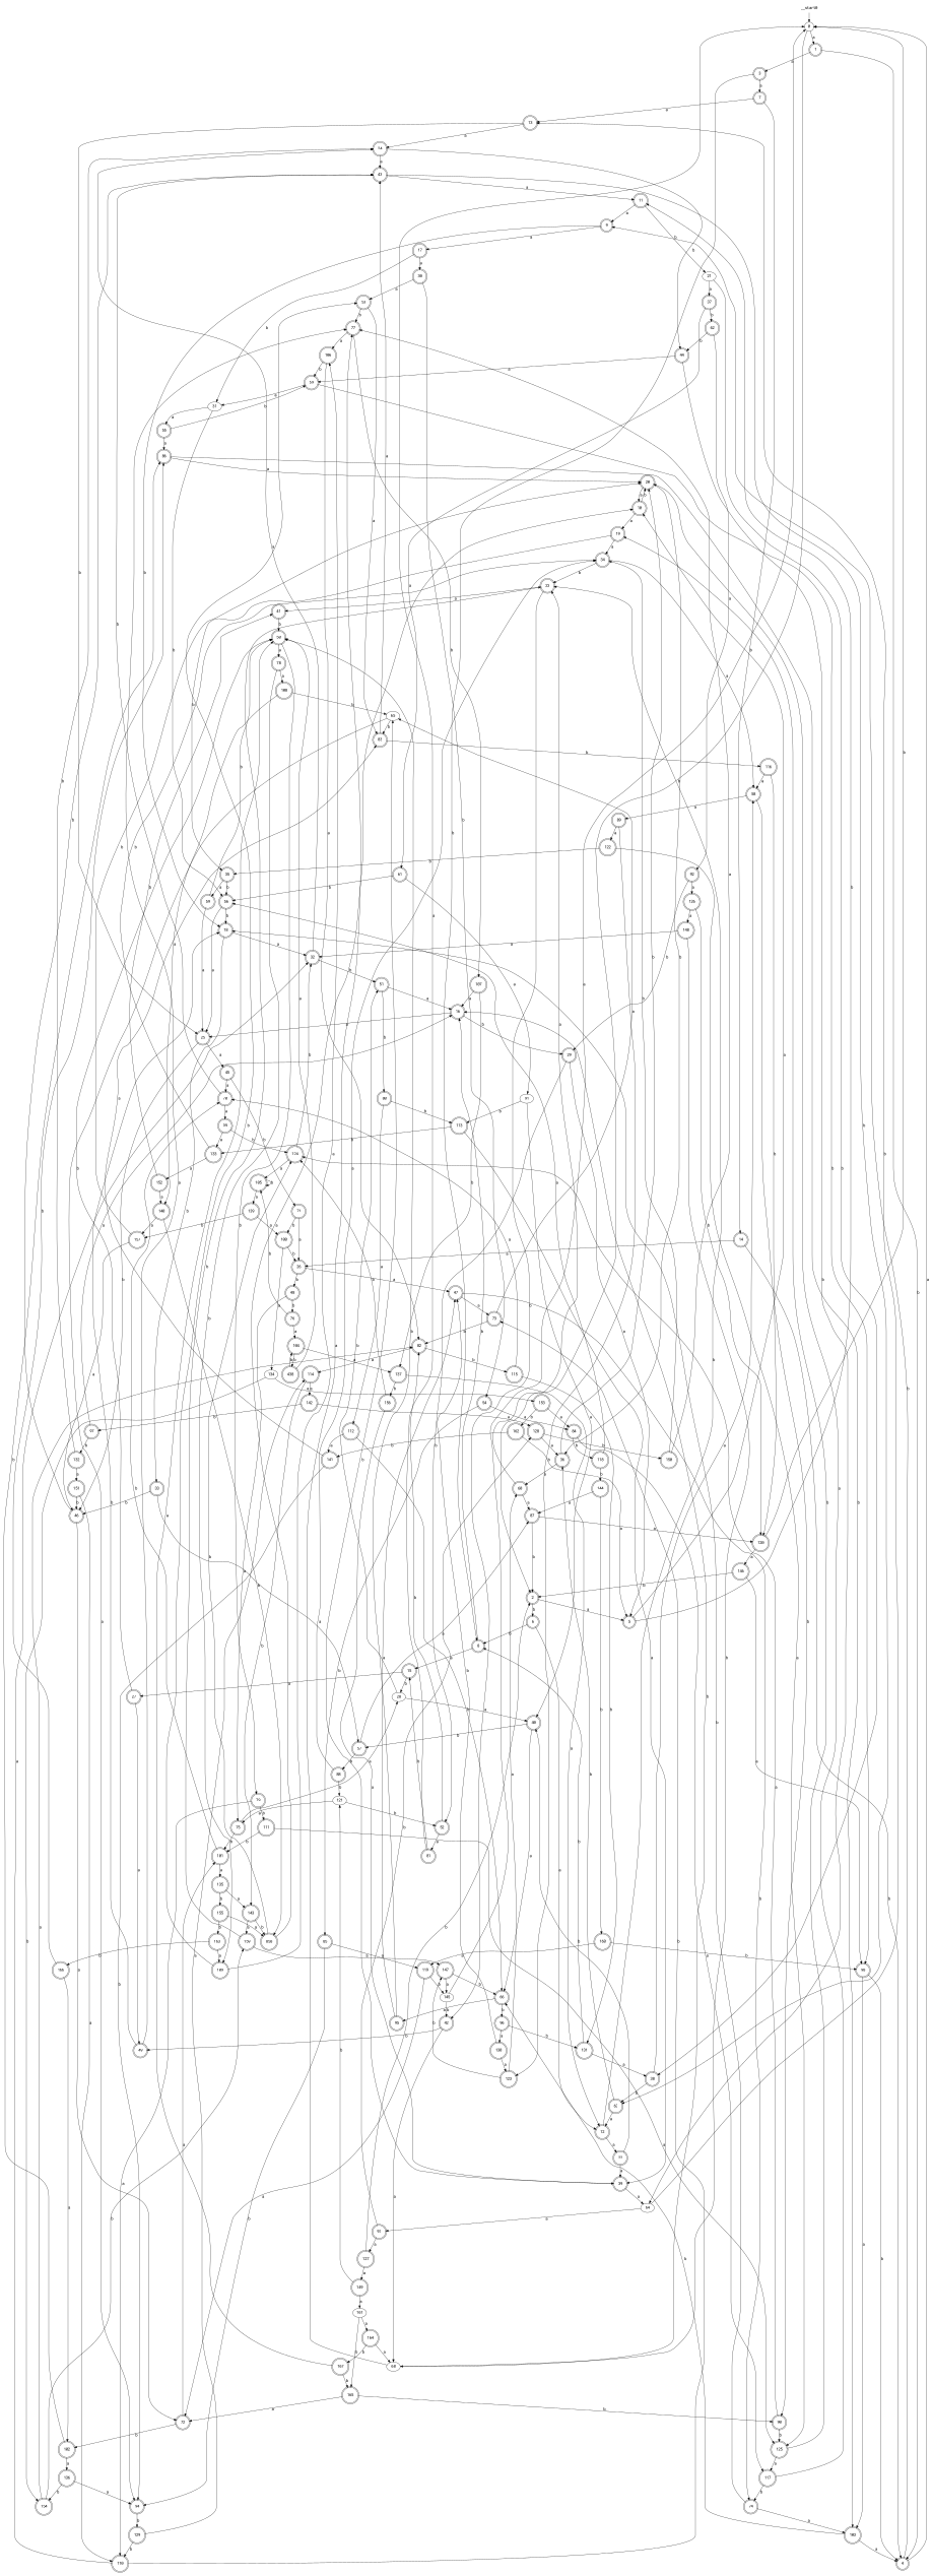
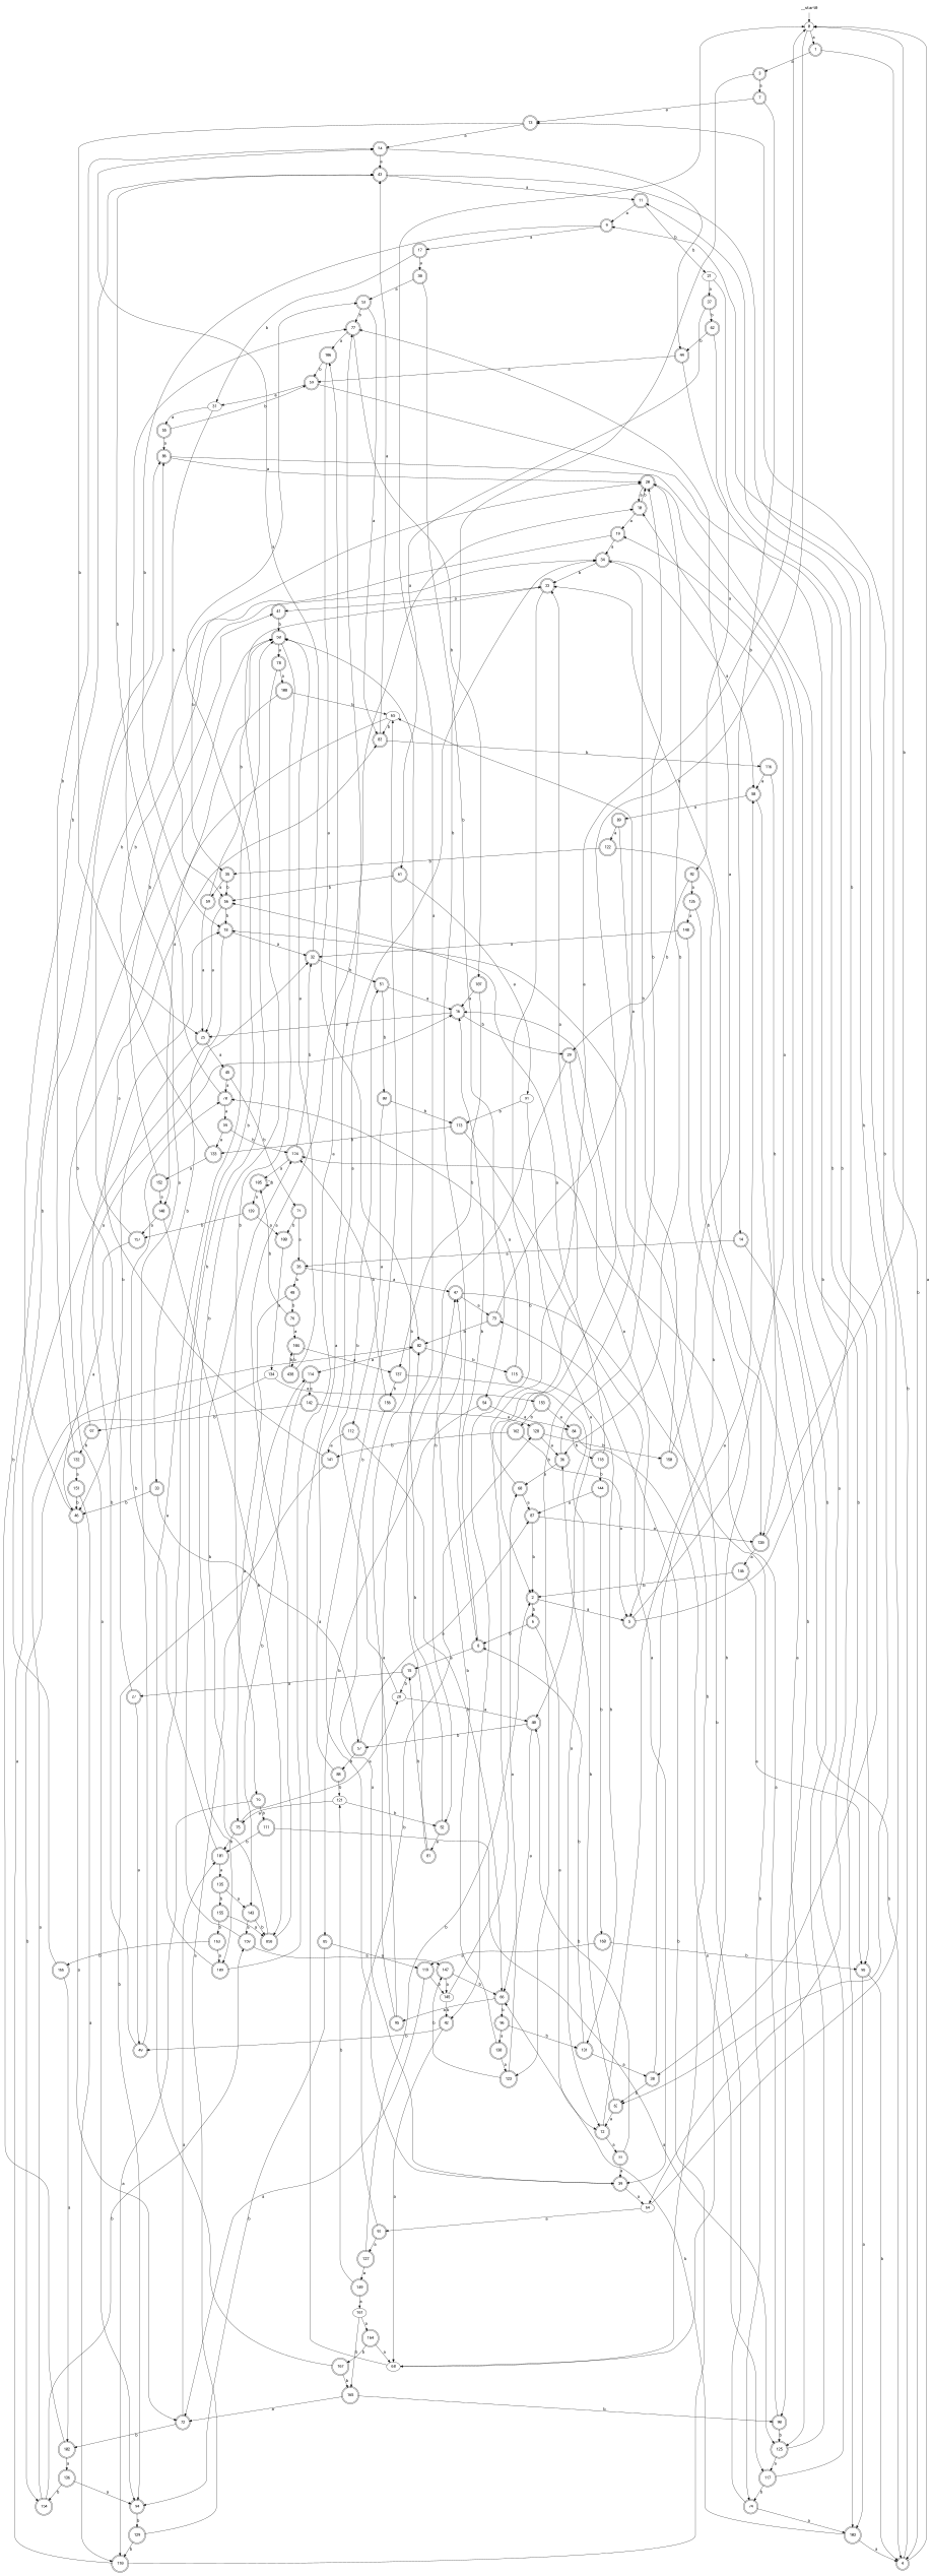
  digraph {
    fontname="Roboto Mono"
    node [fontname="Roboto Mono" shape=doublecircle]
    edge [fontname="Roboto Mono"]
    __start0 [shape=none]
    0 [shape=circle]
    1
    2
    3
    4
    5
    6
    7
    8
    9
    10
    11
    12
    13
    14
    15
    16
    17
    18
    19
    20
    21 [shape=""]
    22
    23
    24
    25
    26
    27
    28 [shape=""]
    29
    30
    31 [shape=""]
    32
    33
    34
    35
    36
    37
    38
    39
    40
    41
    42
    43
    44
    45
    46
    47
    48
    49
    50
    51
    52
    53
    54
    55
    56
    57
    58
    59
    60
    61
    62
    63
    64 [shape=""]
    65 [shape=""]
    66
    68 [shape=""]
    69
    70
    71
    72
    73
    74
    75
    76
    77
    78
    79
    80
    81
    82
    83
    84
    85
    86
    87
    88
    89
    90
    91 [shape=""]
    92
    93
    94
    95
    96
    98
    99
    100
    101
    102
    103
    104
    105
    106
    107
    108
    109
    110
    111
    112
    113
    114
    115
    116
    117
    118
    119
    120
    121 [shape=""]
    122
    123
    124
    125
    126
    127
    128
    129
    130
    131
    97
    132
    133
    134 [shape=""]
    135
    136
    137
    n139 [label=438]
    139
    140
    141
    142
    143
    144
    145 [shape=""]
    146
    147
    148
    149
    150
    151
    152
    153
    154
    155
    156
    157
    n159 [label=858]
    159
    160
    161 [shape=""]
    162
    163
    164
    165
    166
    167
    __start0 -> 0
    0 -> 1 [label=a]
    0 -> 2 [label=b]
    1 -> 3 [label=a]
    1 -> 4 [label=b]
    2 -> 5 [label=a]
    2 -> 6 [label=b]
    3 -> 7 [label=a]
    3 -> 8 [label=b]
    4 -> 0 [label=a]
    4 -> 9 [label=b]
    5 -> 10 [label=a]
    5 -> 11 [label=b]
    6 -> 8 [label=b]
    6 -> 12 [label=a]
    7 -> 13 [label=a]
    7 -> 14 [label=b]
    8 -> 15 [label=a]
    8 -> 16 [label=b]
    9 -> 17 [label=a]
    9 -> 18 [label=b]
    10 -> 19 [label=a]
    10 -> 20 [label=b]
    11 -> 9 [label=a]
    11 -> 21 [label=b]
    12 -> 22 [label=a]
    12 -> 23 [label=b]
    13 -> 24 [label=a]
    13 -> 25 [label=b]
    14 -> 4 [label=b]
    14 -> 26 [label=a]
    15 -> 27 [label=a]
    15 -> 28 [label=b]
    16 -> 25 [label=a]
    16 -> 29 [label=b]
    17 -> 30 [label=a]
    17 -> 31 [label=b]
    18 -> 32 [label=a]
    18 -> 33 [label=b]
    19 -> 34 [label=a]
    19 -> 35 [label=b]
    20 -> 10 [label=a]
    20 -> 36 [label=b]
    21 -> 37 [label=a]
    21 -> 38 [label=b]
    22 -> 39 [label=a]
    22 -> 40 [label=b]
    23 -> 41 [label=a]
    23 -> 42 [label=b]
    24 -> 43 [label=a]
    24 -> 44 [label=b]
    25 -> 45 [label=a]
    25 -> 46 [label=b]
    26 -> 47 [label=a]
    26 -> 48 [label=b]
    27 -> 49 [label=a]
    27 -> 50 [label=b]
    28 -> 40 [label=a]
    28 -> 51 [label=b]
    29 -> 5 [label=a]
    29 -> 52 [label=b]
    30 -> 53 [label=a]
    30 -> 54 [label=b]
    31 -> 55 [label=a]
    31 -> 56 [label=b]
    32 -> 24 [label=a]
    32 -> 51 [label=b]
    33 -> 46 [label=b]
    33 -> 57 [label=a]
    34 -> 23 [label=b]
    34 -> 58 [label=a]
    35 -> 56 [label=b]
    35 -> 59 [label=a]
    36 -> 20 [label=b]
    36 -> 60 [label=a]
    37 -> 61 [label=a]
    37 -> 62 [label=b]
    38 -> 58 [label=a]
    38 -> 63 [label=b]
    39 -> 64 [label=a]
    39 -> 65 [label=b]
    40 -> 57 [label=b]
    40 -> 66 [label=a]
    41 -> 50 [label=b]
    42 -> 49 [label=b]
    42 -> 68 [label=a]
    43 -> 11 [label=a]
    43 -> 63 [label=b]
    44 -> 64 [label=b]
    44 -> 69 [label=a]
    45 -> 70 [label=a]
    45 -> 71 [label=b]
    46 -> 43 [label=b]
    46 -> 72 [label=a]
    47 -> 73 [label=a]
    47 -> 74 [label=b]
    48 -> 75 [label=a]
    48 -> 76 [label=b]
    49 -> 18 [label=b]
    49 -> 77 [label=a]
    50 -> 78 [label=a]
    50 -> 79 [label=b]
    51 -> 16 [label=a]
    51 -> 80 [label=b]
    52 -> 81 [label=a]
    52 -> 82 [label=b]
    53 -> 77 [label=b]
    53 -> 83 [label=a]
    54 -> 84 [label=a]
    54 -> 85 [label=b]
    55 -> 69 [label=b]
    55 -> 86 [label=a]
    56 -> 18 [label=b]
    56 -> 25 [label=a]
    57 -> 87 [label=a]
    57 -> 88 [label=b]
    58 -> 89 [label=a]
    58 -> 90 [label=b]
    59 -> 25 [label=a]
    59 -> 50 [label=b]
    60 -> 23 [label=a]
    60 -> 87 [label=a]
    61 -> 56 [label=b]
    61 -> 91 [label=a]
    62 -> 44 [label=b]
    62 -> 92 [label=a]
    63 -> 12 [label=a]
    63 -> 36 [label=b]
    64 -> 13 [label=b]
    64 -> 93 [label=a]
    65 -> 83 [label=b]
    65 -> 94 [label=a]
    66 -> 95 [label=a]
    66 -> 96 [label=b]
    68 -> 16 [label=b]
    68 -> 77 [label=a]
    69 -> 31 [label=a]
    69 -> 98 [label=b]
    70 -> 43 [label=b]
    70 -> 99 [label=a]
    71 -> 26 [label=a]
    71 -> 100 [label=b]
    72 -> 101 [label=a]
    72 -> 102 [label=b]
    73 -> 65 [label=a]
    73 -> 82 [label=b]
    74 -> 18 [label=b]
    74 -> 103 [label=a]
    75 -> 28 [label=a]
    75 -> 101 [label=b]
    76 -> 104 [label=a]
    76 -> 105 [label=b]
    77 -> 106 [label=a]
    77 -> 107 [label=b]
    78 -> 108 [label=a]
    78 -> 109 [label=b]
    79 -> 110 [label=a]
    79 -> 111 [label=b]
    80 -> 112 [label=a]
    80 -> 113 [label=b]
    81 -> 0 [label=a]
    81 -> 15 [label=b]
    82 -> 114 [label=a]
    82 -> 115 [label=b]
    83 -> 43 [label=a]
    83 -> 116 [label=b]
    84 -> 117 [label=a]
    84 -> 118 [label=b]
    85 -> 94 [label=b]
    85 -> 119 [label=a]
    86 -> 20 [label=a]
    86 -> 103 [label=b]
    87 -> 2 [label=b]
    87 -> 120 [label=a]
    88 -> 34 [label=a]
    88 -> 121 [label=b]
    89 -> 122 [label=a]
    89 -> 123 [label=b]
    90 -> 124 [label=a]
    90 -> 125 [label=b]
    91 -> 40 [label=a]
    91 -> 113 [label=b]
    92 -> 29 [label=b]
    92 -> 126 [label=a]
    93 -> 127 [label=a]
    93 -> 128 [label=b]
    94 -> 129 [label=b]
    95 -> 47 [label=a]
    95 -> 50 [label=b]
    96 -> 130 [label=a]
    96 -> 131 [label=b]
    98 -> 4 [label=b]
    98 -> 103 [label=a]
    99 -> 124 [label=b]
    99 -> 133 [label=a]
-   100 -> 26 [label=b]
    100 -> 134 [label=a]
    101 -> 70 [label=b]
    101 -> 135 [label=a]
    102 -> 86 [label=b]
    102 -> 136 [label=a]
    103 -> 4 [label=a]
    103 -> 66 [label=b]
    104 -> 137 [label=a]
    104 -> n139 [label=b]
    105 -> 105 [label=b]
    105 -> 139 [label=a]
    106 -> 69 [label=b]
    106 -> 82 [label=a]
    107 -> 16 [label=a]
    107 -> 137 [label=b]
    108 -> 65 [label=b]
    108 -> 140 [label=a]
    109 -> 53 [label=b]
    109 -> 106 [label=a]
    110 -> 32 [label=a]
    110 -> 73 [label=b]
    111 -> 101 [label=b]
    111 -> 125 [label=a]
    112 -> 66 [label=b]
    112 -> 141 [label=a]
    113 -> 39 [label=a]
    113 -> 133 [label=b]
    114 -> 142 [label=a]
    114 -> 143 [label=b]
    115 -> 70 [label=a]
    115 -> 131 [label=b]
    116 -> 58 [label=a]
    116 -> 120 [label=b]
    117 -> 20 [label=a]
    117 -> 74 [label=b]
    118 -> 56 [label=a]
    118 -> 144 [label=b]
    119 -> 72 [label=a]
    119 -> 145 [label=b]
    120 -> 0 [label=b]
    120 -> 146 [label=a]
    121 -> 52 [label=b]
    121 -> 75 [label=a]
    122 -> 35 [label=b]
    122 -> 125 [label=a]
    123 -> 60 [label=a]
    123 -> 147 [label=b]
    124 -> 32 [label=b]
    124 -> 105 [label=a]
    125 -> 19 [label=b]
    125 -> 117 [label=a]
    126 -> 120 [label=b]
    126 -> 148 [label=a]
    127 -> 2 [label=b]
    127 -> 149 [label=a]
    128 -> 36 [label=a]
    128 -> 150 [label=b]
    129 -> 110 [label=b]
    129 -> 114 [label=a]
    130 -> 47 [label=b]
    130 -> 123 [label=a]
    131 -> 8 [label=b]
    131 -> 38 [label=a]
    97 -> 16 [label=a]
    97 -> 132 [label=b]
    132 -> 24 [label=b]
    132 -> 151 [label=a]
    133 -> 34 [label=b]
    133 -> 152 [label=a]
    134 -> 153 [label=a]
    134 -> 154 [label=b]
    135 -> 143 [label=a]
    135 -> 155 [label=b]
    136 -> 94 [label=a]
    136 -> 154 [label=b]
    137 -> 12 [label=a]
    137 -> 156 [label=b]
    n139 -> 50 [label=a]
    n139 -> 104 [label=b]
    139 -> 100 [label=a]
    139 -> 157 [label=b]
    140 -> 157 [label=a]
    140 -> n159 [label=b]
    141 -> 83 [label=a]
    141 -> 94 [label=b]
    142 -> 128 [label=a]
    142 -> 97 [label=b]
    143 -> n159 [label=b]
    143 -> 159 [label=a]
    144 -> 87 [label=a]
    144 -> 160 [label=b]
    145 -> 0 [label=a]
    145 -> 42 [label=b]
    146 -> 2 [label=b]
    146 -> 98 [label=a]
    147 -> 66 [label=b]
    147 -> 145 [label=a]
    148 -> 32 [label=a]
    148 -> 68 [label=b]
    149 -> 121 [label=b]
    149 -> 161 [label=a]
    150 -> 34 [label=b]
    150 -> 77 [label=a]
    151 -> 46 [label=b]
    151 -> 110 [label=a]
    152 -> 41 [label=b]
    152 -> 140 [label=a]
    153 -> 84 [label=a]
    153 -> 162 [label=b]
    154 -> 82 [label=a]
    154 -> 159 [label=b]
    155 -> n159 [label=a]
    155 -> 163 [label=b]
    156 -> 39 [label=a]
    156 -> 124 [label=b]
    157 -> 20 [label=b]
    157 -> 46 [label=a]
    n159 -> 10 [label=a]
    n159 -> 124 [label=b]
    159 -> 23 [label=b]
    159 -> 147 [label=a]
    160 -> 98 [label=b]
    160 -> 119 [label=a]
    161 -> 164 [label=a]
    161 -> 165 [label=b]
    162 -> 5 [label=a]
    162 -> 141 [label=b]
    163 -> 109 [label=a]
    163 -> 166 [label=b]
    164 -> 68 [label=a]
    164 -> 167 [label=b]
    165 -> 72 [label=a]
    165 -> 90 [label=b]
    166 -> 86 [label=b]
    166 -> 102 [label=a]
    167 -> 50 [label=a]
    167 -> 165 [label=b]
  }
